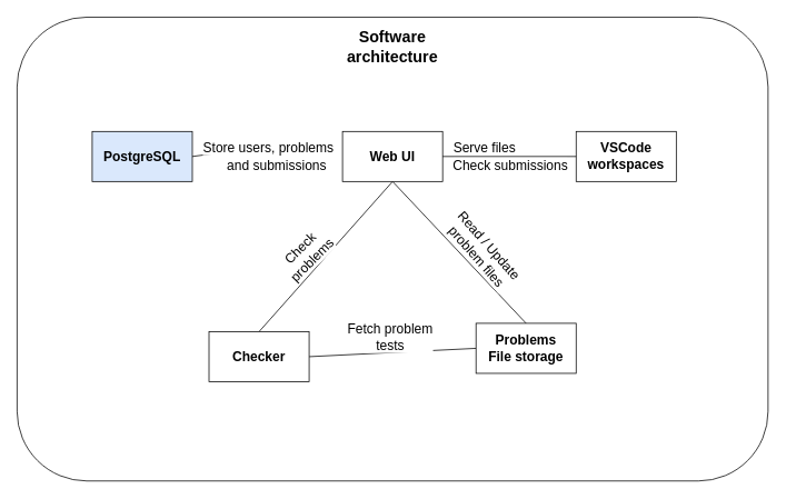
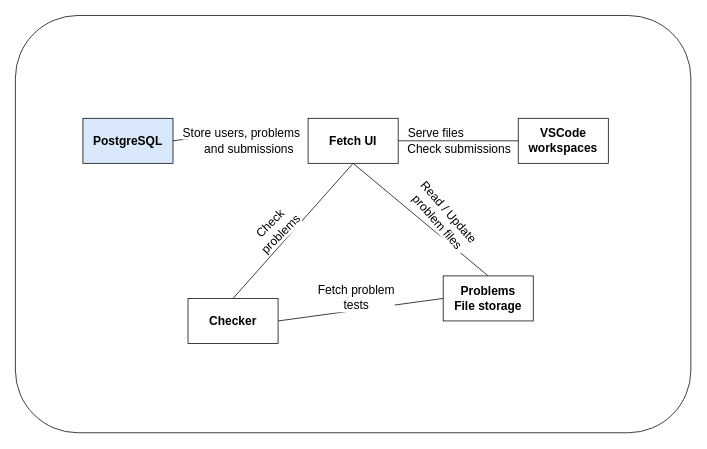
  <mxCell id="0" />
  <mxCell id="1" parent="0" />
  <mxCell id="2" value="" style="rounded=1;whiteSpace=wrap;html=1;" parent="1" vertex="1"><mxGeometry x="20" y="20" width="900" height="556" as="geometry" /></mxCell>
- <mxCell id="3" value="Software architecture" style="text;html=1;strokeColor=none;fillColor=none;align=center;verticalAlign=middle;whiteSpace=wrap;rounded=0;fontSize=19;fontStyle=1" parent="1" vertex="1"><mxGeometry x="390" y="41" width="160" height="30" as="geometry" /></mxCell>
  <mxCell id="4" style="edgeStyle=none;html=1;exitX=0.5;exitY=1;exitDx=0;exitDy=0;entryX=0.5;entryY=0;entryDx=0;entryDy=0;fontSize=16;startArrow=none;startFill=0;endArrow=none;endFill=0;" parent="1" source="8" target="11" edge="1"><mxGeometry relative="1" as="geometry" /></mxCell>
  <mxCell id="5" value="Check&lt;br&gt;problems" style="edgeLabel;html=1;align=center;verticalAlign=middle;resizable=0;points=[];fontSize=16;rotation=-45;" parent="4" vertex="1" connectable="0"><mxGeometry x="0.187" y="-3" relative="1" as="geometry"><mxPoint x="-7" y="-18" as="offset" /></mxGeometry></mxCell>
  <mxCell id="6" style="edgeStyle=none;html=1;exitX=0.5;exitY=1;exitDx=0;exitDy=0;entryX=0.5;entryY=0;entryDx=0;entryDy=0;fontSize=16;startArrow=none;startFill=0;endArrow=none;endFill=0;" parent="1" source="8" target="15" edge="1"><mxGeometry relative="1" as="geometry" /></mxCell>
  <mxCell id="7" value="Read / Update&lt;br&gt;problem files" style="edgeLabel;html=1;align=center;verticalAlign=middle;resizable=0;points=[];fontSize=16;rotation=48.7;" parent="6" vertex="1" connectable="0"><mxGeometry x="0.198" y="-1" relative="1" as="geometry"><mxPoint x="13" y="-20" as="offset" /></mxGeometry></mxCell>
- <mxCell id="8" value="Web UI" style="rounded=0;whiteSpace=wrap;html=1;fontStyle=1;fontSize=16;" parent="1" vertex="1"><mxGeometry x="410" y="157" width="120" height="60" as="geometry" /></mxCell>
+ <mxCell id="8" value="Fetch UI" style="rounded=0;whiteSpace=wrap;html=1;fontStyle=1;fontSize=16;" parent="1" vertex="1"><mxGeometry x="410" y="157" width="120" height="60" as="geometry" /></mxCell>
  <mxCell id="9" style="edgeStyle=none;html=1;exitX=1;exitY=0.5;exitDx=0;exitDy=0;entryX=0;entryY=0.5;entryDx=0;entryDy=0;fontSize=16;startArrow=none;startFill=0;endArrow=none;endFill=0;" parent="1" source="11" target="15" edge="1"><mxGeometry relative="1" as="geometry" /></mxCell>
  <mxCell id="10" value="Fetch problem&lt;br&gt;tests" style="edgeLabel;html=1;align=center;verticalAlign=middle;resizable=0;points=[];fontSize=16;" parent="9" vertex="1" connectable="0"><mxGeometry x="-0.302" y="-1" relative="1" as="geometry"><mxPoint x="27" y="-22" as="offset" /></mxGeometry></mxCell>
  <mxCell id="11" value="Checker" style="rounded=0;whiteSpace=wrap;html=1;fontStyle=1;fontSize=16;" parent="1" vertex="1"><mxGeometry x="250" y="397" width="120" height="60" as="geometry" /></mxCell>
  <mxCell id="12" value="VSCode workspaces" style="rounded=0;whiteSpace=wrap;html=1;fontStyle=1;fontSize=16;" parent="1" vertex="1"><mxGeometry x="690" y="157" width="120" height="60" as="geometry" /></mxCell>
  <mxCell id="13" style="edgeStyle=none;html=1;exitX=1;exitY=0.5;exitDx=0;exitDy=0;fontSize=16;startArrow=none;startFill=0;endArrow=none;endFill=0;" parent="1" source="14" target="19" edge="1"><mxGeometry relative="1" as="geometry" /></mxCell>
  <mxCell id="14" value="PostgreSQL" style="rounded=0;whiteSpace=wrap;html=1;fontStyle=1;fontSize=16;fillColor=#dae8fc;" parent="1" vertex="1"><mxGeometry x="110" y="157" width="120" height="60" as="geometry" /></mxCell>
- <mxCell id="15" value="Problems&lt;br style=&quot;font-size: 16px;&quot;&gt;File storage" style="rounded=0;whiteSpace=wrap;html=1;fontStyle=1;fontSize=16;" parent="1" vertex="1"><mxGeometry x="570" y="387" width="120" height="60" as="geometry" /></mxCell>
+ <mxCell id="15" value="Problems&lt;br style=&quot;font-size: 16px;&quot;&gt;File storage" style="rounded=0;whiteSpace=wrap;html=1;fontStyle=1;fontSize=16;" parent="1" vertex="1"><mxGeometry x="590" y="367" width="120" height="60" as="geometry" /></mxCell>
  <mxCell id="16" value="" style="endArrow=none;html=1;fontSize=16;entryX=0;entryY=0.5;entryDx=0;entryDy=0;exitX=1;exitY=0.5;exitDx=0;exitDy=0;startArrow=none;startFill=0;" parent="1" source="8" target="12" edge="1"><mxGeometry width="50" height="50" relative="1" as="geometry"><mxPoint x="430" y="157" as="sourcePoint" /><mxPoint x="480" y="107" as="targetPoint" /></mxGeometry></mxCell>
  <mxCell id="17" value="Serve files" style="edgeLabel;html=1;align=center;verticalAlign=middle;resizable=0;points=[];fontSize=16;" parent="16" vertex="1" connectable="0"><mxGeometry x="-0.44" y="2" relative="1" as="geometry"><mxPoint x="4" y="-10" as="offset" /></mxGeometry></mxCell>
  <mxCell id="18" value="Check submissions" style="edgeLabel;html=1;align=center;verticalAlign=middle;resizable=0;points=[];fontSize=16;" parent="16" vertex="1" connectable="0"><mxGeometry x="0.373" y="-3" relative="1" as="geometry"><mxPoint x="-30" y="7" as="offset" /></mxGeometry></mxCell>
  <mxCell id="19" value="Store users, problems" style="edgeLabel;html=1;align=center;verticalAlign=middle;resizable=0;points=[];fontSize=16;" parent="1" vertex="1" connectable="0"><mxGeometry x="320" y="175" as="geometry" /></mxCell>
  <mxCell id="20" value="and submissions" style="edgeLabel;html=1;align=center;verticalAlign=middle;resizable=0;points=[];fontSize=16;" parent="1" vertex="1" connectable="0"><mxGeometry x="330" y="197" as="geometry" /></mxCell>
